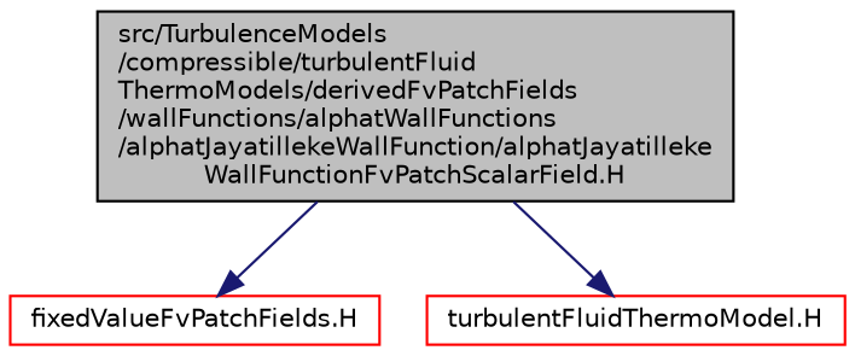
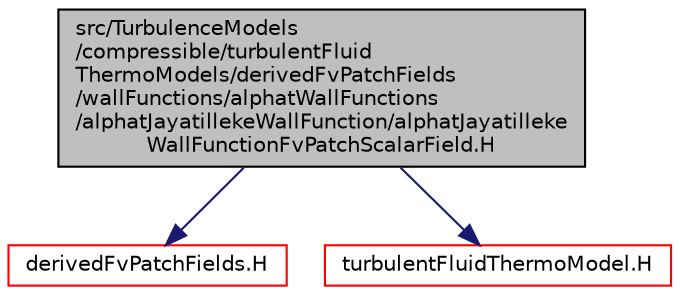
  digraph {
    node [color=red fontname=Helvetica fontsize=10 shape=record]
    edge [color=midnightblue fontname=Helvetica fontsize=10 labelfontname=Helvetica labelfontsize=10 style=solid]
    n1 [color=black fillcolor=grey75 fontcolor=black height=0.2 label="src/TurbulenceModels\l/compressible/turbulentFluid\lThermoModels/derivedFvPatchFields\l/wallFunctions/alphatWallFunctions\l/alphatJayatillekeWallFunction/alphatJayatilleke\lWallFunctionFvPatchScalarField.H" style=filled width=0.4]
-   n2 [height=0.2 label="fixedValueFvPatchFields.H" width=0.4]
+   n2 [height=0.2 label="derivedFvPatchFields.H" width=0.4]
    n3 [height=0.2 label="turbulentFluidThermoModel.H" width=0.4]
    n1 -> n2
    n1 -> n3
  }
